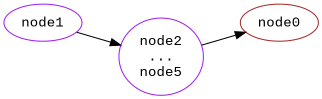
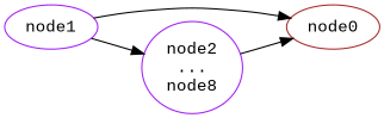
  digraph {
    fontname="Liberation Mono"
    rankdir=LR
    node [color=purple fontname="Liberation Mono"]
    edge [fontname="Liberation Mono"]
    n1 [label=node1]
    n2 [color=brown label=node0]
-   n3 [label="node2\n...\nnode5"]
+   n3 [label="node2\n...\nnode8"]
+   n1 -> n2
    n1 -> n3
    n3 -> n2
  }
